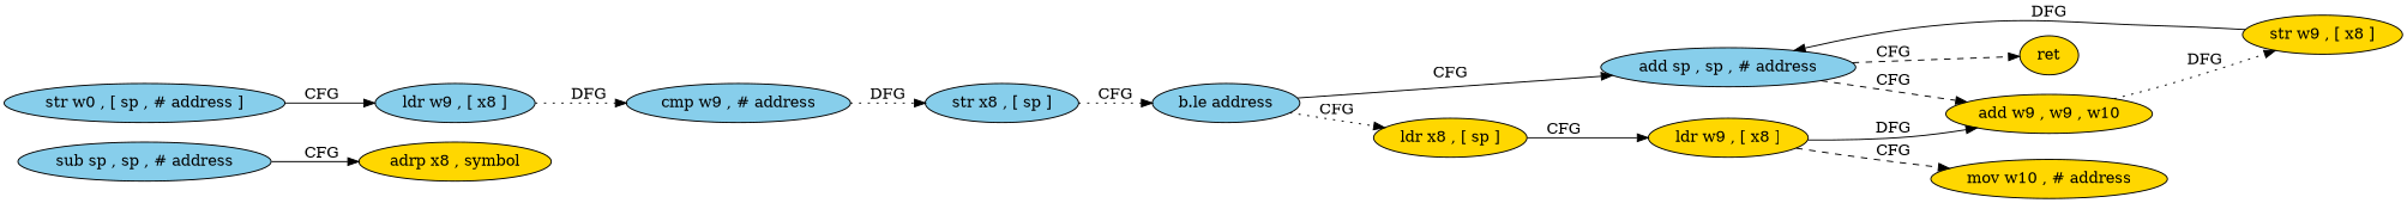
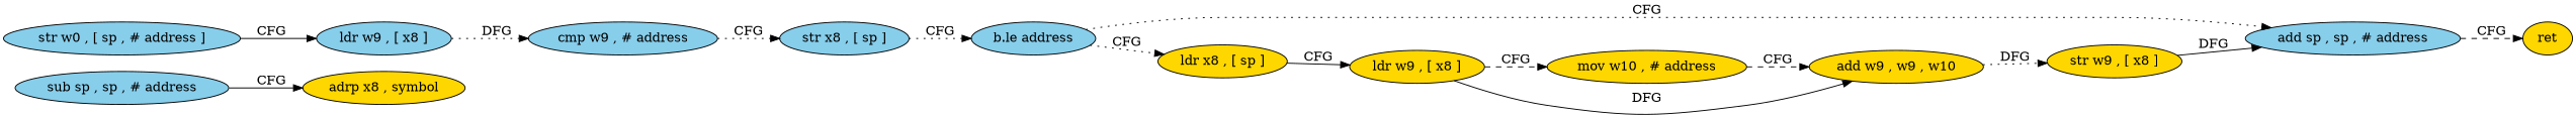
  digraph {
    rankdir=LR
    node [fillcolor=skyblue style=filled]
    edge [style=solid]
    n1 [label="sub sp , sp , # address"]
    n2 [fillcolor=gold label="adrp x8 , symbol"]
    n3 [label="str w0 , [ sp , # address ]"]
    n4 [label="ldr w9 , [ x8 ]"]
    n5 [label="cmp w9 , # address"]
    n6 [label="str x8 , [ sp ]"]
    n7 [label="b.le address"]
    n8 [label="add sp , sp , # address"]
    n9 [fillcolor=gold label="ldr x8 , [ sp ]"]
    n10 [fillcolor=gold label=ret]
    n11 [fillcolor=gold label="ldr w9 , [ x8 ]"]
    n12 [fillcolor=gold label="mov w10 , # address"]
    n13 [fillcolor=gold label="add w9 , w9 , w10"]
    n14 [fillcolor=gold label="str w9 , [ x8 ]"]
    n1 -> n2 [label=CFG]
    n3 -> n4 [label=CFG]
    n4 -> n5 [label=DFG style=dotted]
-   n5 -> n6 [label=DFG style=dotted]
+   n5 -> n6 [label=CFG style=dotted]
    n6 -> n7 [label=CFG style=dotted]
-   n7 -> n8 [label=CFG]
+   n7 -> n8 [label=CFG style=dotted]
    n7 -> n9 [label=CFG style=dotted]
    n8 -> n10 [label=CFG style=dashed]
    n9 -> n11 [label=CFG]
    n11 -> n12 [label=CFG style=dashed]
    n11 -> n13 [label=DFG]
-   n8 -> n13 [label=CFG style=dashed]
+   n12 -> n13 [label=CFG style=dashed]
    n13 -> n14 [label=DFG style=dotted]
    n14 -> n8 [label=DFG]
  }
